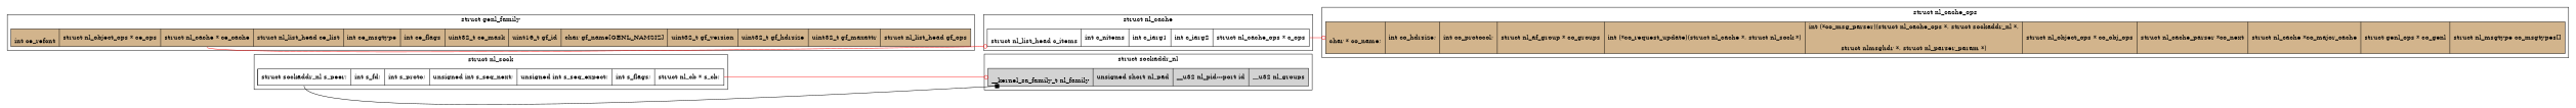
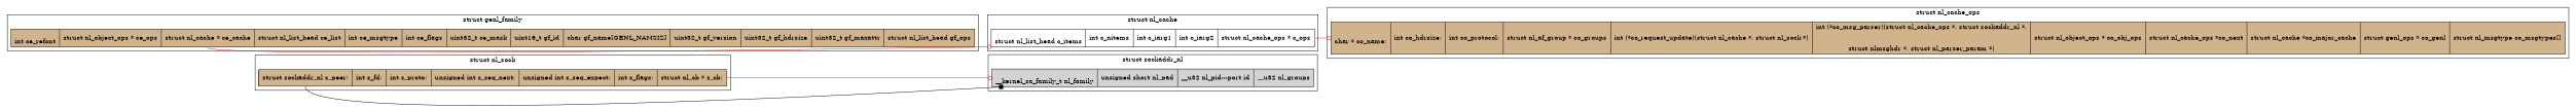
  digraph {
    rankdir=LR
    node [fillcolor=white shape=record style=filled]
    edge [arrowhead=odot color=red]
-   n1 [label="{\n		<local>struct sockaddr_nl  s_local;\n    	|<peer>struct sockaddr_nl  s_peer;\n    	|int         s_fd;\n    	|int         s_proto;\n    	|unsigned int        s_seq_next;\n    	|unsigned int        s_seq_expect;\n    	|int         s_flags;\n    	|struct nl_cb *      s_cb;\n		}"]
+   n1 [fillcolor=tan label="{\n		<local>struct sockaddr_nl  s_local;\n    	|<peer>struct sockaddr_nl  s_peer;\n    	|int         s_fd;\n    	|int         s_proto;\n    	|unsigned int        s_seq_next;\n    	|unsigned int        s_seq_expect;\n    	|int         s_flags;\n    	|struct nl_cb *      s_cb;\n		}"]
    n2 [fillcolor=lightgrey label="{\n			__kernel_sa_family_t    nl_family\n    |unsigned short  nl_pad\n    |__u32       nl_pid---port id\n    | __u32       nl_groups\n		}"]
    n3 [label="{\n			struct nl_list_head c_items\n    |int         c_nitems\n    |int                     c_iarg1\n    |int                     c_iarg2\n    |<ops>struct nl_cache_ops *   c_ops\n	}"]
-   n4 [fillcolor=tan label="{\n			char  *         co_name;\n    		|int         co_hdrsize;\n    		|int         co_protocol;\n    		|struct nl_af_group *    co_groups\n			|int   (*co_request_update)(struct nl_cache *, struct nl_sock *)\n			|int   (*co_msg_parser)(struct nl_cache_ops *, struct sockaddr_nl *,\n				\n\n			struct nlmsghdr *, struct nl_parser_param *)\n			|struct nl_object_ops *  co_obj_ops\n    		|struct nl_cache_parser *co_next\n    		|struct nl_cache *co_major_cache\n    		|struct genl_ops *   co_genl\n    		|struct nl_msgtype   co_msgtypes[]\n		}"]
+   n4 [fillcolor=tan label="{\n			char  *         co_name;\n    		|int         co_hdrsize;\n    		|int         co_protocol;\n    		|struct nl_af_group *    co_groups\n			|int   (*co_request_update)(struct nl_cache *, struct nl_sock *)\n			|int   (*co_msg_parser)(struct nl_cache_ops *, struct sockaddr_nl *,\n				\n\n			struct nlmsghdr *, struct nl_parser_param *)\n			|struct nl_object_ops *  co_obj_ops\n    		|struct nl_cache_ops *co_next\n    		|struct nl_cache *co_major_cache\n    		|struct genl_ops *   co_genl\n    		|struct nl_msgtype   co_msgtypes[]\n		}"]
    n5 [fillcolor=tan label="{\n		int         ce_refcnt\n    |struct nl_object_ops *  ce_ops\n    |<cache>struct nl_cache *   ce_cache\n    |struct nl_list_head ce_list\n    |int         ce_msgtype\n    |int         ce_flags\n    |uint32_t        ce_mask\n	|uint16_t        gf_id\n    |char            gf_name[GENL_NAMSIZ]\n    |uint32_t        gf_version\n    |uint32_t        gf_hdrsize\n    |uint32_t        gf_maxattr\n    |struct nl_list_head gf_ops\n	}"]
    subgraph cluster_1 {
      label="struct nl_sock"
      n1
    }
    subgraph cluster_2 {
      label="struct sockaddr_nl"
      n2
    }
    subgraph cluster_3 {
      label="struct nl_cache"
      n3
    }
    subgraph cluster_4 {
      label="struct nl_cache_ops"
      n4
    }
    subgraph cluster_5 {
      label="struct genl_family"
      n5
    }
    n1 -> n2 [tailport=local]
    n1 -> n2 [arrowhead=box color=black tailport=peer]
    n3 -> n4 [tailport=ops]
    n5 -> n3 [tailport=cache]
  }
